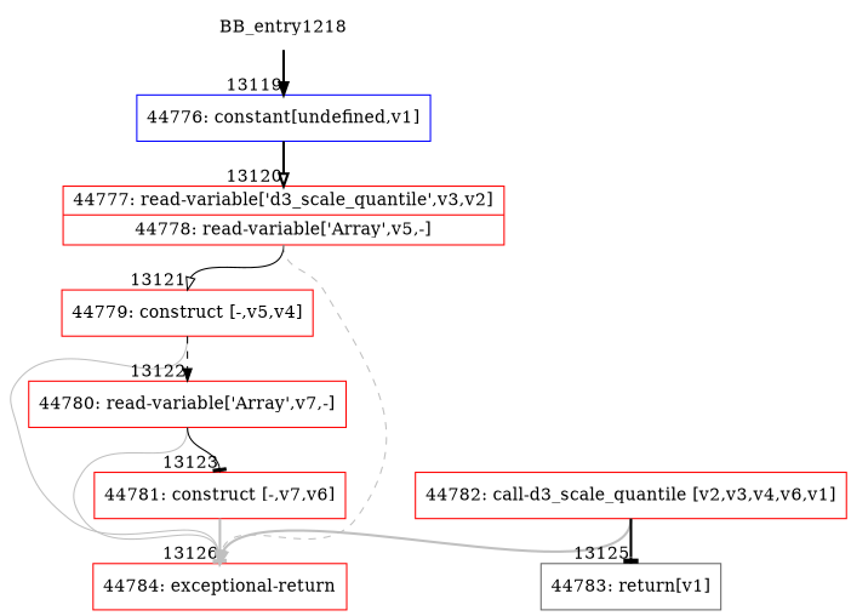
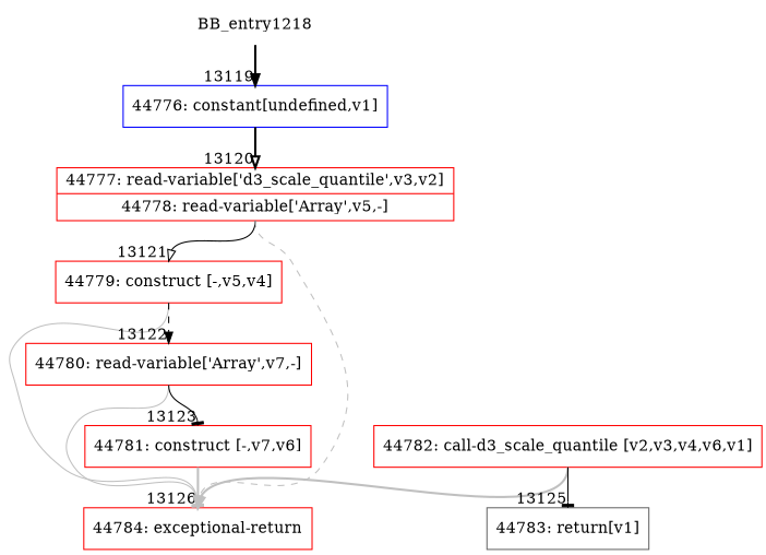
  digraph {
    rankdir=TD
    node [color=red shape=record]
    edge [arrowhead=onormal headport=n style=bold tailport=s]
    BB_entry1218 [color=blue shape=none]
    n2 [color=blue label="{44776: constant[undefined,v1]}"]
    n3 [label="{44777: read-variable['d3_scale_quantile',v3,v2]|44778: read-variable['Array',v5,-]}"]
    n4 [label="{44779: construct [-,v5,v4]}"]
    n5 [label="{44784: exceptional-return}"]
    n6 [label="{44780: read-variable['Array',v7,-]}"]
    n7 [label="{44781: construct [-,v7,v6]}"]
    n8 [label="{44782: call-d3_scale_quantile [v2,v3,v4,v6,v1]}"]
    n9 [color=gray40 label="{44783: return[v1]}"]
    BB_entry1218 -> n2 [arrowhead=normal headlabel="    13119"]
    n2 -> n3 [headlabel="      13120"]
    n3 -> n4 [headlabel="      13121" style=solid]
    n3 -> n5 [arrowhead=normal color=gray headlabel="      13126" style=dashed]
    n4 -> n5 [arrowhead=tee color=gray style=solid]
    n4 -> n6 [arrowhead=normal headlabel="      13122" style=dashed]
    n6 -> n5 [arrowhead=tee color=gray style=solid]
    n6 -> n7 [arrowhead=tee headlabel="      13123" style=solid]
    n7 -> n5 [color=gray]
    n8 -> n5 [color=gray]
-   n8 -> n9 [arrowhead=tee headlabel="      13125"]
+   n8 -> n9 [arrowhead=tee headlabel="      13125" style=solid]
  }
